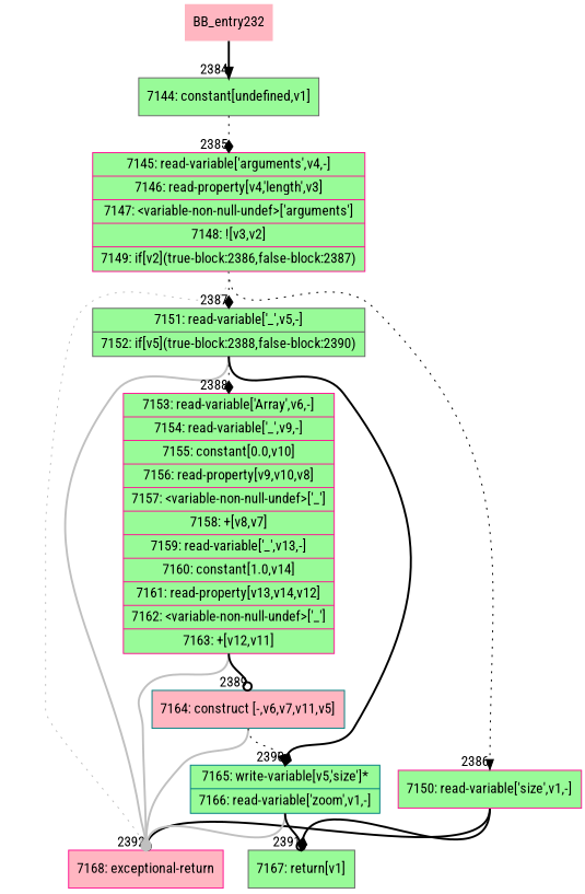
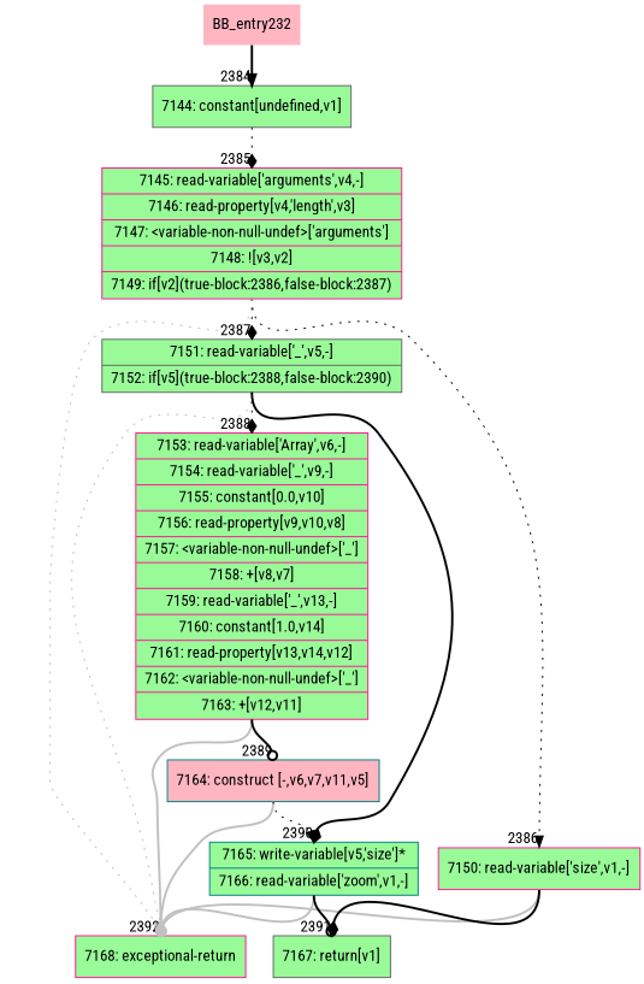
  digraph {
    fontname="Roboto Condensed"
    rankdir=TD
    node [color=gray40 fillcolor=palegreen fontname="Roboto Condensed" shape=record style=filled]
    edge [arrowhead=diamond fontname="Roboto Condensed" headport=n style=bold tailport=s]
    BB_entry232 [fillcolor=lightpink shape=none]
    n2 [label="{7144: constant[undefined,v1]}"]
    n3 [color=deeppink label="{7145: read-variable['arguments',v4,-]|7146: read-property[v4,'length',v3]|7147: \<variable-non-null-undef\>['arguments']|7148: ![v3,v2]|7149: if[v2](true-block:2386,false-block:2387)}"]
    n4 [color=deeppink label="{7150: read-variable['size',v1,-]}"]
    n5 [label="{7151: read-variable['_',v5,-]|7152: if[v5](true-block:2388,false-block:2390)}"]
-   n6 [color=deeppink fillcolor=lightpink label="{7168: exceptional-return}"]
+   n6 [color=deeppink label="{7168: exceptional-return}"]
    n7 [label="{7167: return[v1]}"]
    n8 [color=teal label="{7165: write-variable[v5,'size']*|7166: read-variable['zoom',v1,-]}"]
    n9 [color=deeppink label="{7153: read-variable['Array',v6,-]|7154: read-variable['_',v9,-]|7155: constant[0.0,v10]|7156: read-property[v9,v10,v8]|7157: \<variable-non-null-undef\>['_']|7158: +[v8,v7]|7159: read-variable['_',v13,-]|7160: constant[1.0,v14]|7161: read-property[v13,v14,v12]|7162: \<variable-non-null-undef\>['_']|7163: +[v12,v11]}"]
    n10 [color=teal fillcolor=lightpink label="{7164: construct [-,v6,v7,v11,v5]}"]
    BB_entry232 -> n2 [arrowhead=normal headlabel="    2384"]
    n2 -> n3 [headlabel="      2385" style=dotted]
    n3 -> n4 [arrowhead=normal headlabel="      2386" style=dotted]
    n3 -> n5 [headlabel="      2387" style=dotted]
    n3 -> n6 [color=gray headlabel="      2392" style=dotted]
-   n4 -> n6 [arrowhead=odot color=black]
+   n4 -> n6 [arrowhead=odot color=gray]
    n4 -> n7 [headlabel="      2391"]
-   n5 -> n6 [arrowhead=odot color=gray]
+   n5 -> n6 [arrowhead=odot color=gray style=dotted]
    n5 -> n8 [headlabel="      2390"]
    n5 -> n9 [headlabel="      2388" style=dotted]
    n8 -> n6 [arrowhead=odot color=gray]
    n8 -> n7 [arrowhead=odot]
    n9 -> n6 [color=gray]
    n9 -> n10 [arrowhead=odot headlabel="      2389"]
    n10 -> n6 [color=gray]
    n10 -> n8 [arrowhead=normal style=dotted]
  }
